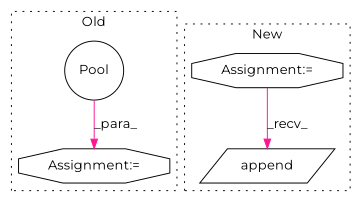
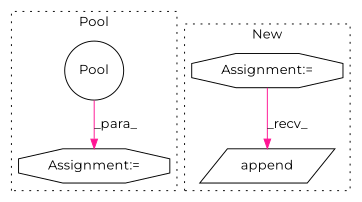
  digraph {
    fontname=Montserrat
    node [a=32 fontname=Montserrat l=1 shape=octagon]
    edge [color=deeppink fontname=Montserrat]
    n1 [l="5,1" label=Pool s="6886,6909" shape=circle]
    n2 [a=7 label="Assignment:=" s=6885]
    n3 [l="7,1" label=append s="6164,6174" shape=parallelogram]
    n4 [a=7 label="Assignment:=" s=5624]
    subgraph cluster_1 {
-     label=Old
+     label=Pool
      style=dotted
      n1
      n2
    }
    subgraph cluster_2 {
      label=New
      style=dotted
      n3
      n4
    }
    n1 -> n2 [label=_para_]
    n4 -> n3 [label=_recv_]
  }
